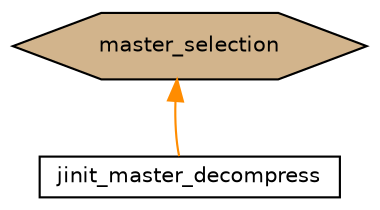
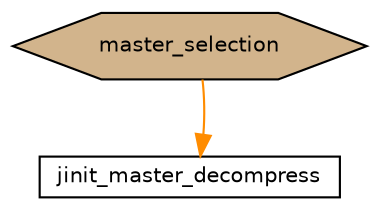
  digraph {
    rankdir=TB
    node [color=black fontname=Helvetica fontsize=10 style=filled]
    n1 [fillcolor=tan fontcolor=black height=0.2 label=master_selection shape=hexagon width=0.4]
    n2 [height=0.2 label=jinit_master_decompress shape=box width=0.4 fillcolor=white]
-   n1 -> n2 [color=darkorange dir=back fontname=Helvetica fontsize=10 labelfontname=Helvetica labelfontsize=10 style=solid]
+   n2 -> n1 [color=darkorange dir=back fontname=Helvetica fontsize=10 labelfontname=Helvetica labelfontsize=10 style=solid]
  }
